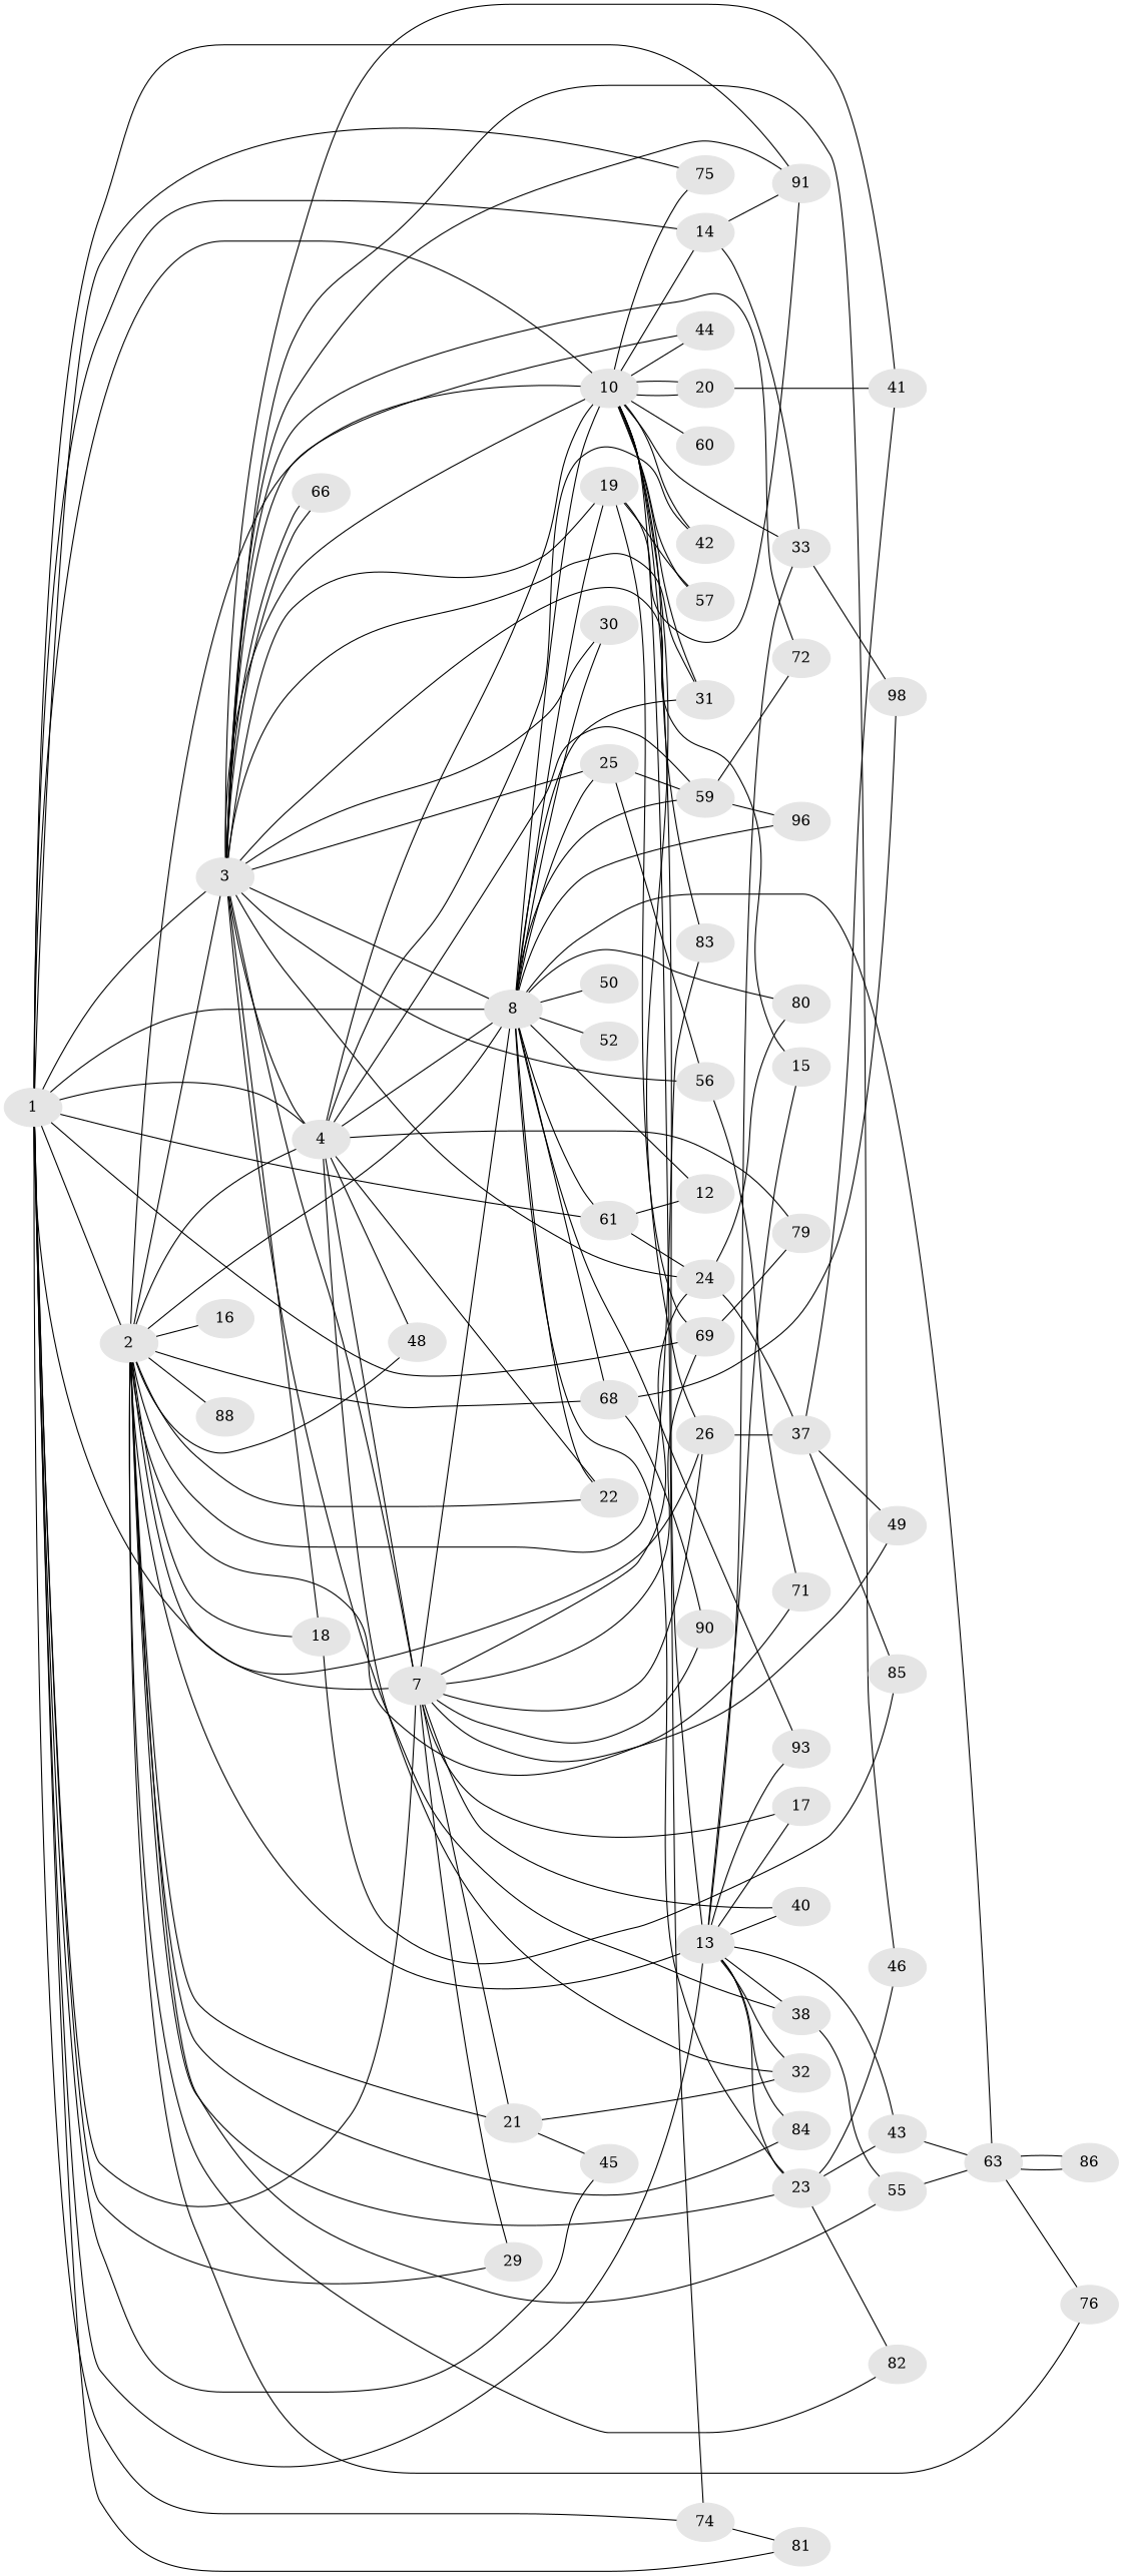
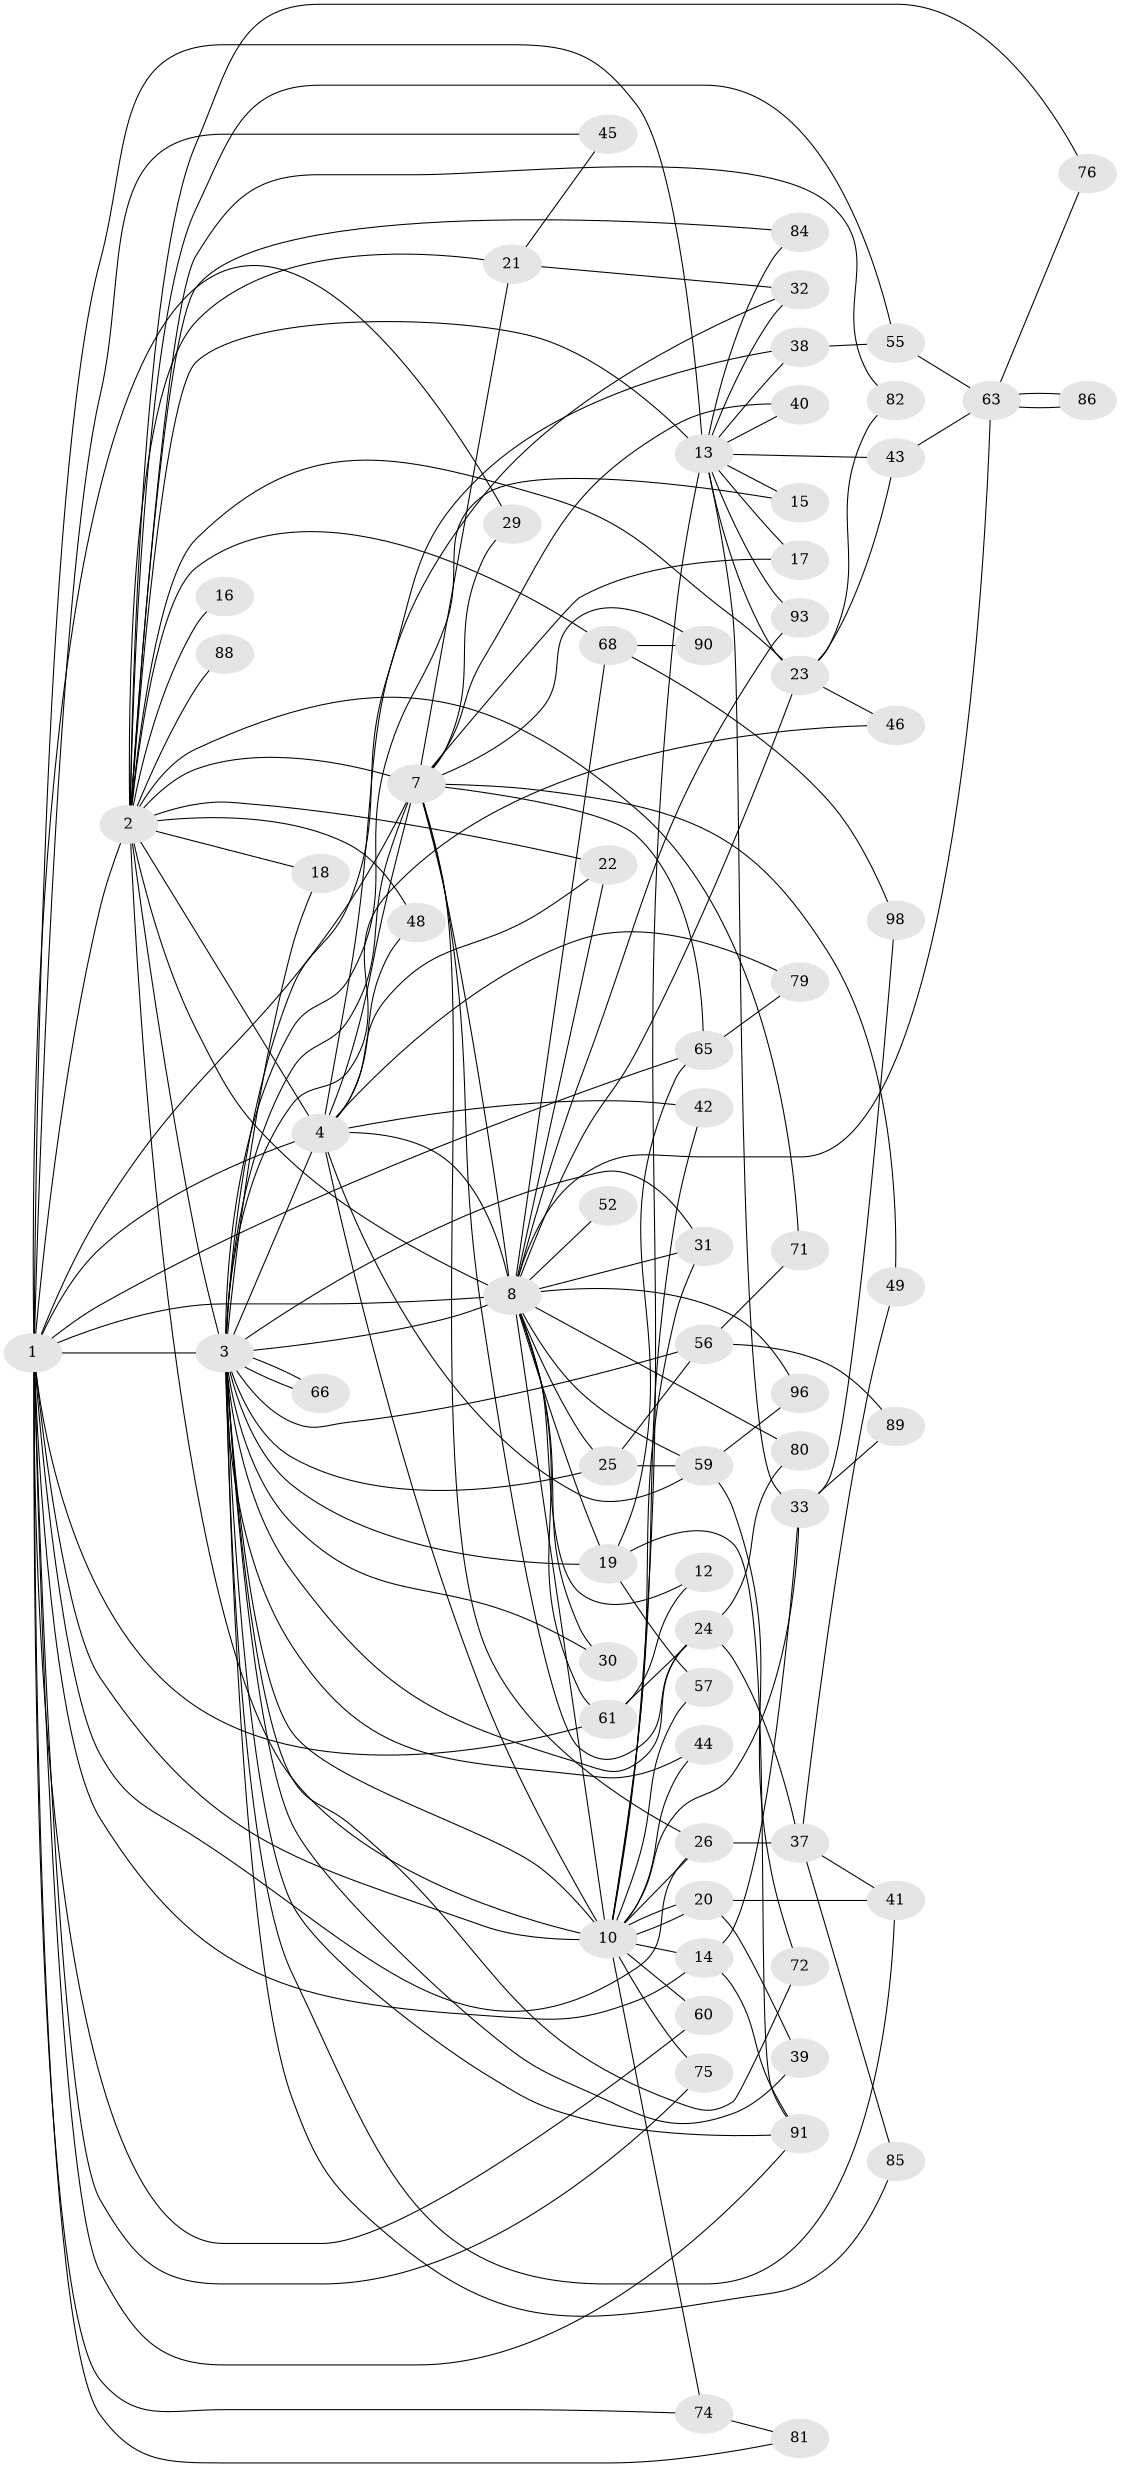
  graph {
    rankdir=LR
    node [color=gray90 style=filled]
    1 [super="+67"]
    2 [super="+6"]
    3 [super="+5"]
    4 [super="+27"]
    7 [super="+12"]
    8 [super="+9"]
    10 [super="+35"]
    n8 [label=61 super="+36"]
    13 [super="+17"]
    14 [super="+94"]
    26 [super="+51"]
    29
    45
    60
-   69 [super="+73"]
+   69 [super="+73" label=65]
    74
    75
    81
    91 [super="+99"]
    16
    18
    21 [super="+97"]
    22 [super="+70"]
    23 [super="+28"]
    48
    55
    68
    71
    76
    82
-   83
    84
    88
    15
    19 [super="+34"]
    24 [super="+77"]
    25 [super="+54"]
    30 [super="+87"]
    31
    38 [super="+58"]
+   39
    41
    44 [super="+53"]
    46
    56
    66
    72
    85
    32
    42
    59 [super="+64"]
    79
    40
    n54 [label=17]
    49
    90
-   50
    52
    n59 [label=12]
    63 [super="+92"]
    80
    93
    96
    20
    33 [super="+65"]
    57
    43
    37 [super="+61"]
    98
+   89
    86
    1 -- 2 [weight=2]
    1 -- 3 [weight=2]
    1 -- 4
    1 -- 7
    1 -- 8 [weight=2]
    1 -- 10 [weight=2]
    1 -- n8
    1 -- 13
    1 -- 14
    1 -- 26
    1 -- 29
    1 -- 45
+   1 -- 60
    1 -- 69
    1 -- 74
    1 -- 75
    1 -- 81
    1 -- 91
    2 -- 3 [weight=4]
    2 -- 4 [weight=2]
    2 -- 7 [weight=2]
    2 -- 8 [weight=4]
    2 -- 10 [weight=2]
    2 -- 13
    2 -- 16 [weight=2]
    2 -- 18
    2 -- 21
    2 -- 22
    2 -- 23
    2 -- 48
    2 -- 55
    2 -- 68
    2 -- 71
    2 -- 76
    2 -- 82
-   2 -- 83
    2 -- 84
    2 -- 88
    3 -- 4 [weight=3]
    3 -- 7 [weight=3]
    3 -- 8 [weight=4]
    3 -- 10 [weight=2]
    3 -- 91
    3 -- 18
    3 -- 15
    3 -- 19 [weight=2]
    3 -- 24
    3 -- 25
    3 -- 30 [weight=2]
    3 -- 31
    3 -- 38
+   3 -- 39
    3 -- 41
    3 -- 44
    3 -- 46
    3 -- 56
    3 -- 66
    3 -- 66
    3 -- 72
-   18 -- 85
+   3 -- 85
    4 -- 7
    4 -- 8 [weight=2]
    4 -- 10
    4 -- 22
    4 -- 48
    4 -- 32
    4 -- 42
    4 -- 59
    4 -- 79
    7 -- 8 [weight=2]
    7 -- 26
    7 -- 29
    7 -- 69
    7 -- 21
    7 -- 24 [weight=2]
    7 -- 40
    7 -- n54
    7 -- 49
    7 -- 90
    8 -- 10 [weight=2]
    8 -- n8
    8 -- 22
    8 -- 23
    8 -- 68
    8 -- 19
    8 -- 25 [weight=2]
    8 -- 30
    8 -- 31
    8 -- 59
-   8 -- 50
    8 -- 52 [weight=2]
    8 -- n59
    8 -- 63
    8 -- 80
    8 -- 93
    8 -- 96
    10 -- 13
    10 -- 14
    10 -- 26
    10 -- 60
    10 -- 74
    10 -- 75
-   10 -- 83
    10 -- 31
    10 -- 44
    10 -- 42
    10 -- 20
    10 -- 20
    10 -- 33
    10 -- 57
    n8 -- 24
    n8 -- n59
    13 -- 23
    13 -- 84
    13 -- 15
    13 -- 38
    13 -- 32
    13 -- 40
    13 -- n54
    13 -- 93
    13 -- 33
    13 -- 43
    14 -- 91
    14 -- 33
    26 -- 37
    69 -- 79
    74 -- 81
    21 -- 45
    21 -- 32
    23 -- 82
    23 -- 46
    23 -- 43
    55 -- 63
    68 -- 90
    68 -- 98
    19 -- 69
    19 -- 91
    19 -- 57
    24 -- 80
    24 -- 37
    25 -- 56
    25 -- 59
    38 -- 55
    56 -- 71
+   56 -- 89
    59 -- 72
    59 -- 96
    63 -- 76
    63 -- 86
    63 -- 86
+   20 -- 39
    20 -- 41
    33 -- 98
+   33 -- 89
    43 -- 63
    37 -- 41
    37 -- 85
    37 -- 49
  }
